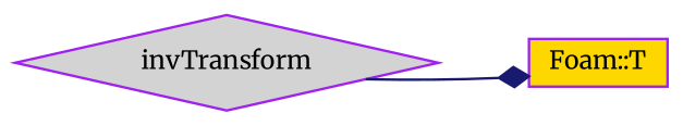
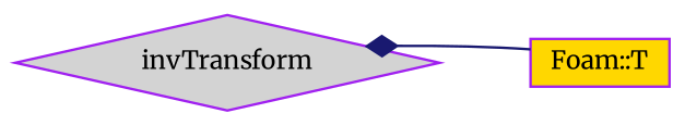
  digraph {
    rankdir=LR
    fontname=Merriweather
    node [color=purple fontname=Merriweather fontsize=10 style=filled]
    n1 [fillcolor=lightgrey fontcolor=black height=0.2 label=invTransform shape=diamond width=0.4]
    n2 [height=0.2 label="Foam::T" shape=box width=0.4 fillcolor=gold]
-   n1 -> n2 [color=midnightblue fontname=Merriweather fontsize=10 labelfontname=FreeSans labelfontsize=10 style=solid arrowhead=diamond]
+   n2 -> n1 [color=midnightblue fontname=Merriweather fontsize=10 labelfontname=FreeSans labelfontsize=10 style=solid arrowhead=diamond]
  }
